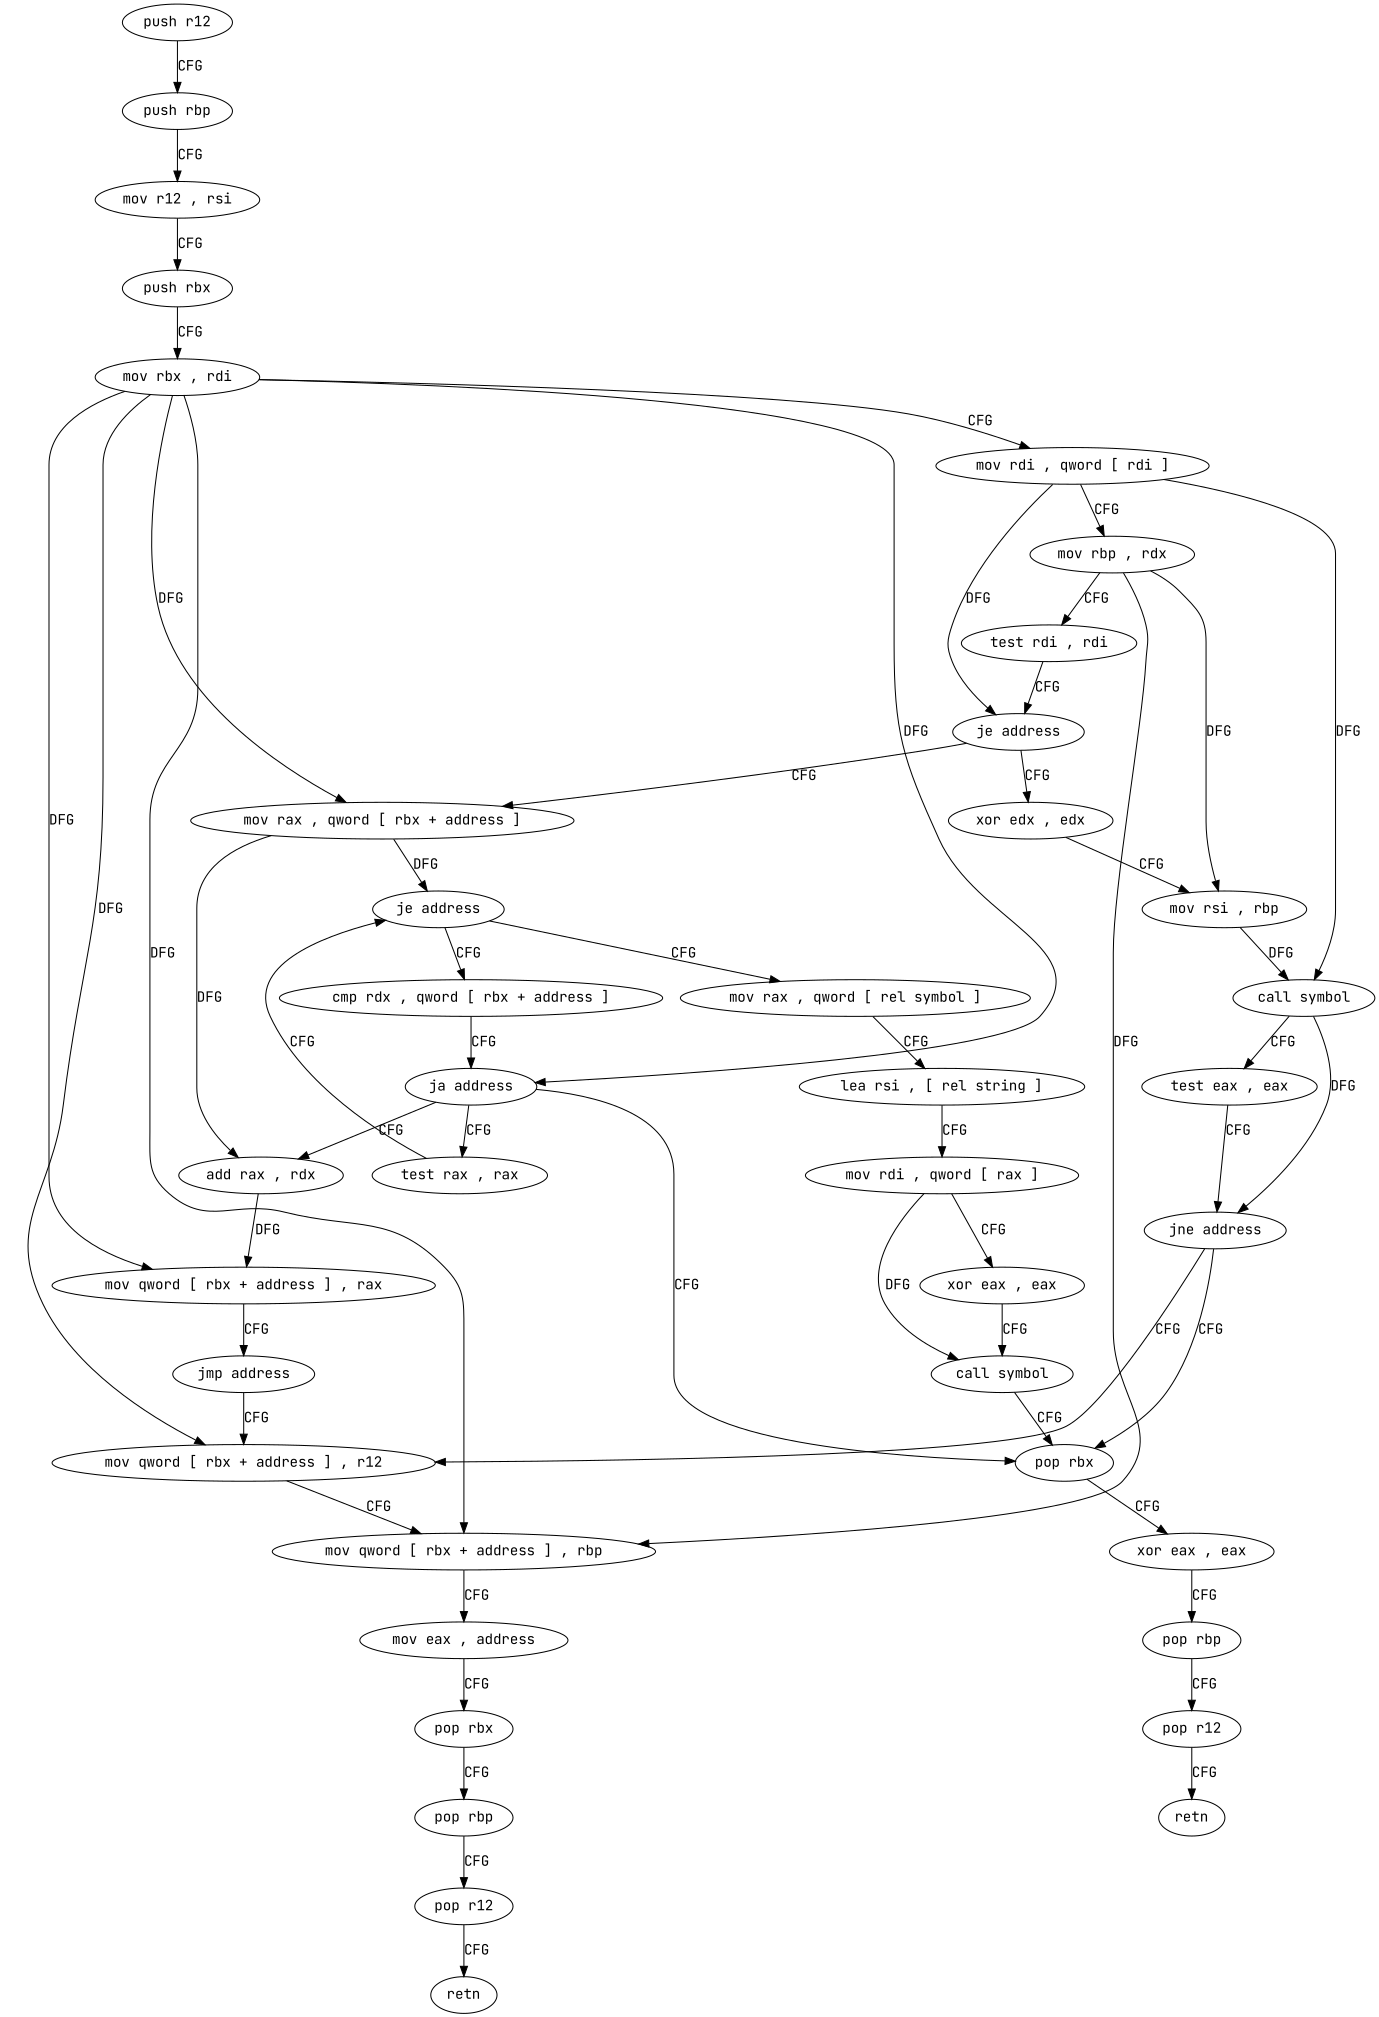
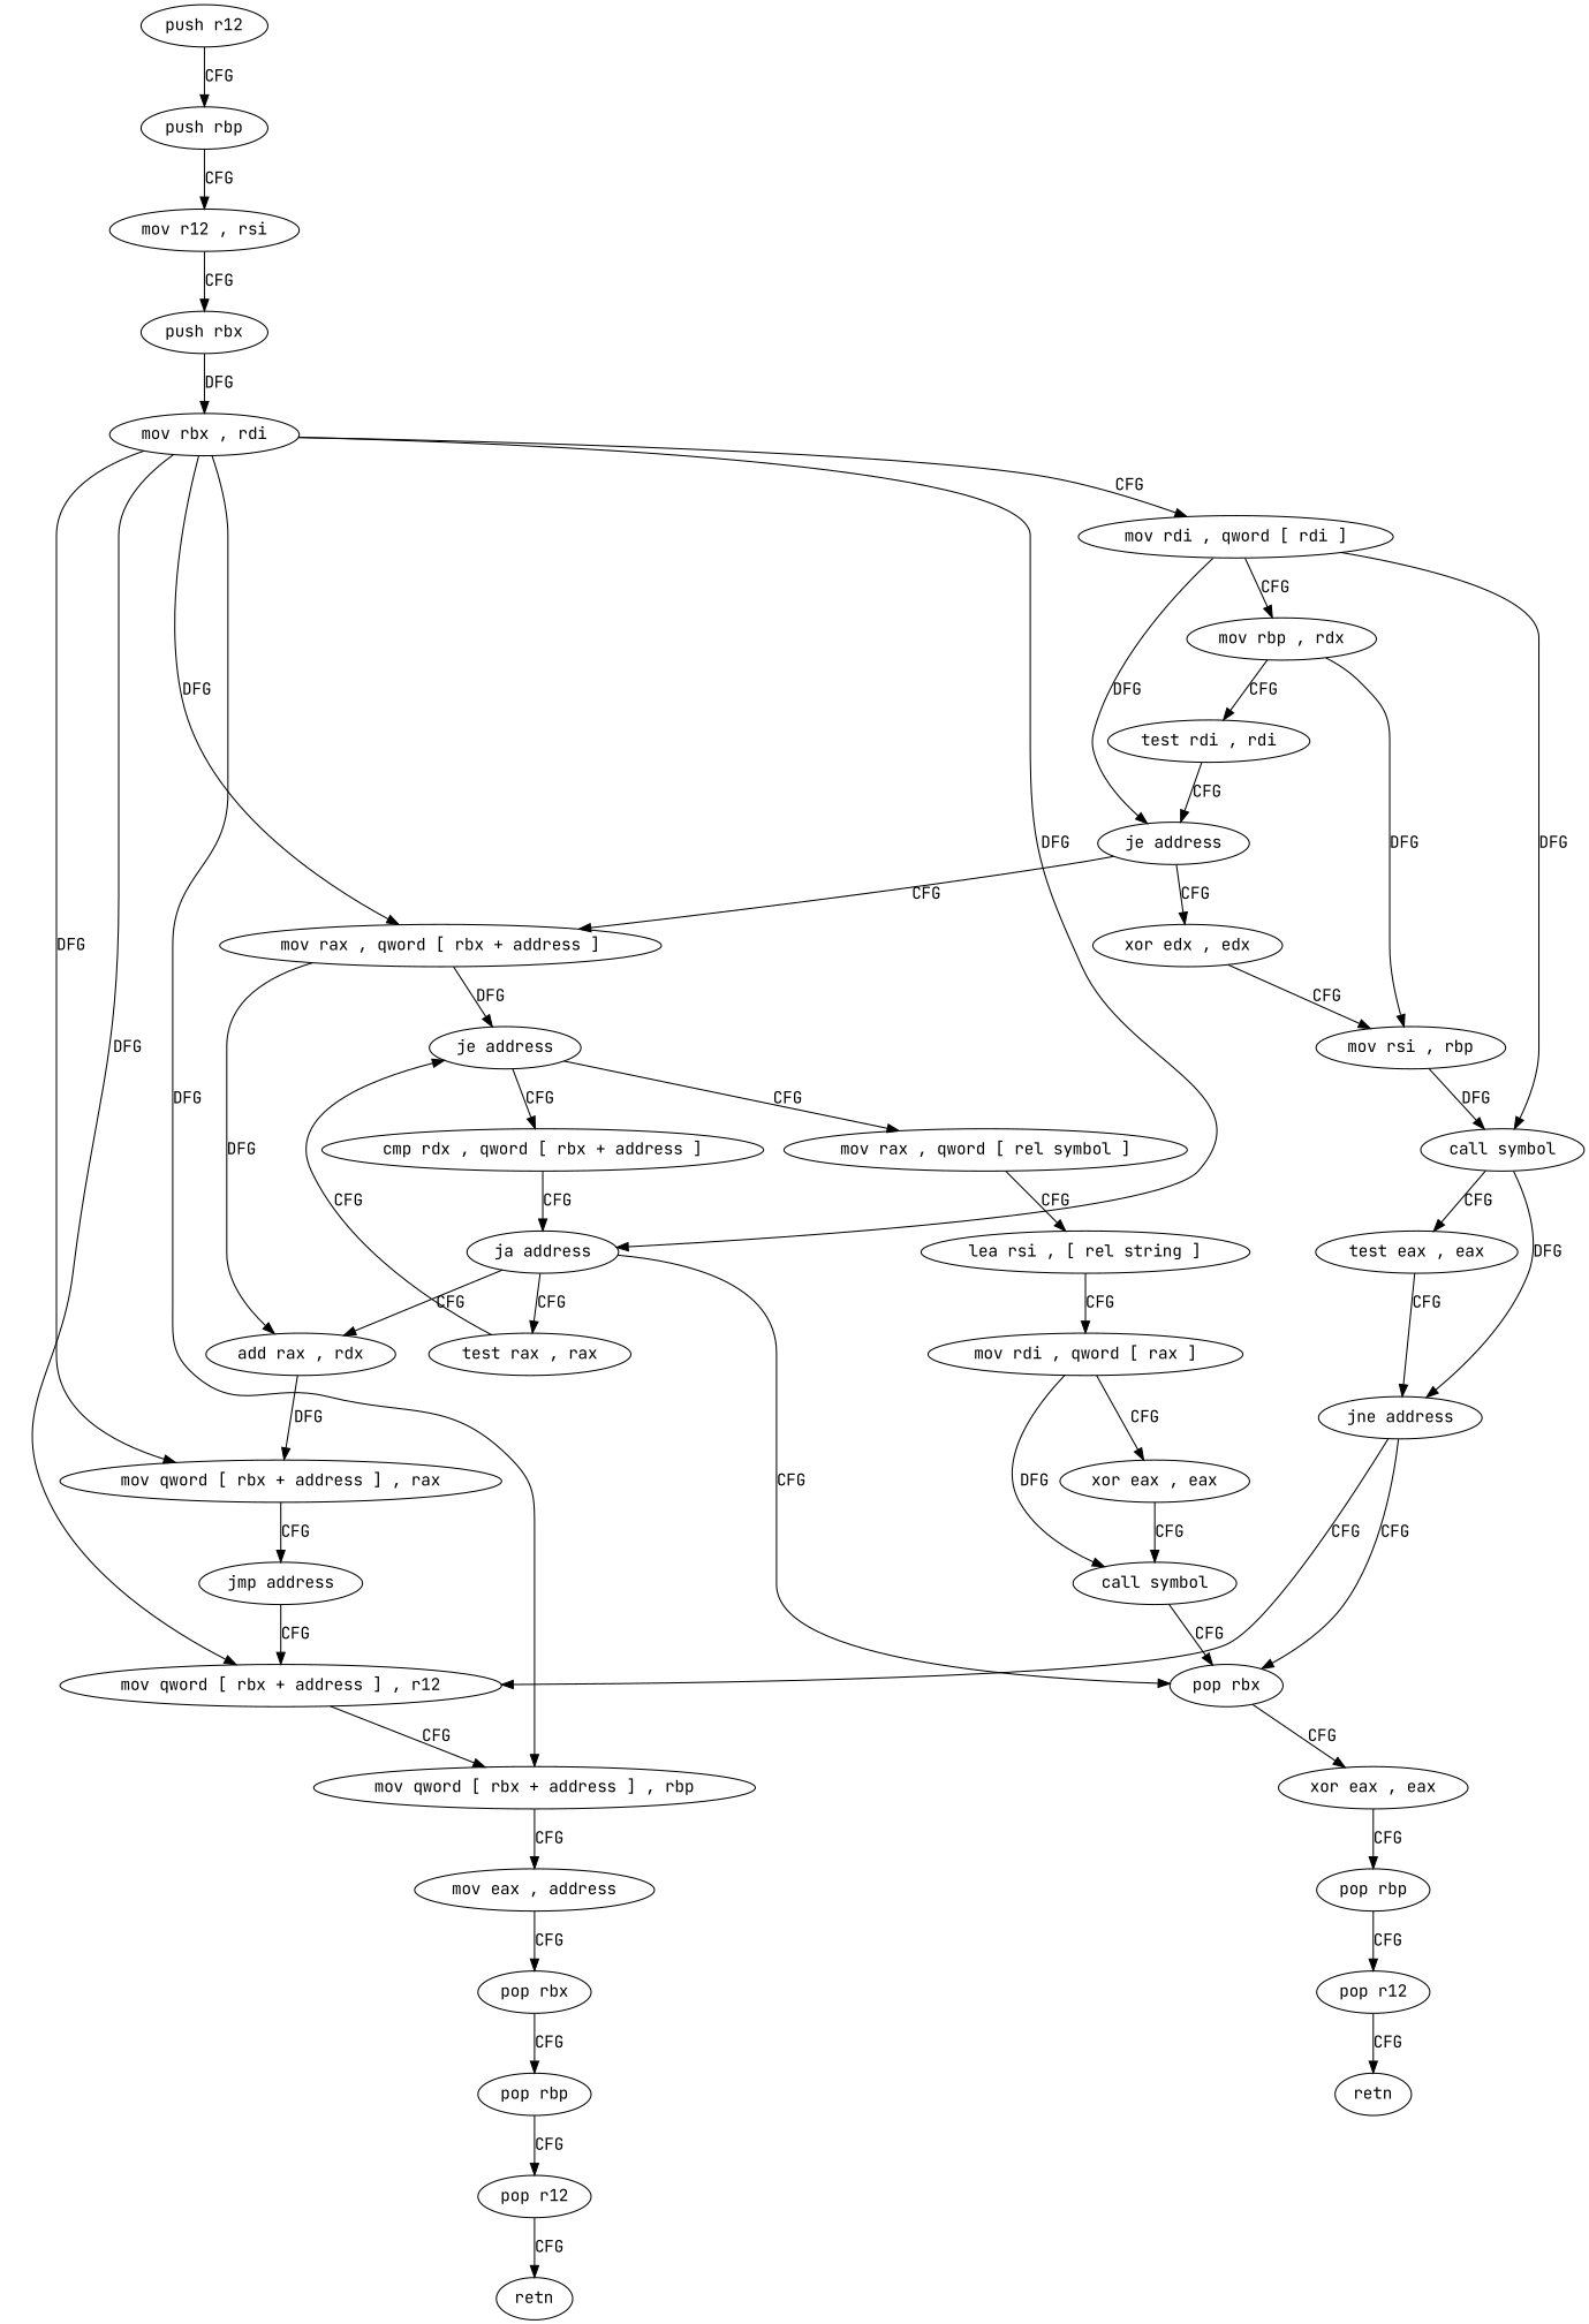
  digraph {
    fontname="JetBrains Mono"
    node [fontname="JetBrains Mono"]
    edge [fontname="JetBrains Mono"]
    n1 [label="push r12"]
    n2 [label="push rbp"]
    n3 [label="mov r12 , rsi"]
    n4 [label="push rbx"]
    n5 [label="mov rbx , rdi"]
    n6 [label="mov qword [ rbx + address ] , r12"]
    n7 [label="mov qword [ rbx + address ] , rbp"]
    n8 [label="mov rdi , qword [ rdi ]"]
    n9 [label="mov rax , qword [ rbx + address ]"]
    n10 [label="ja address"]
    n11 [label="mov qword [ rbx + address ] , rax"]
    n12 [label="mov rbp , rdx"]
    n13 [label="je address"]
    n14 [label="call symbol"]
    n15 [label="je address"]
    n16 [label="add rax , rdx"]
    n17 [label="test rax , rax"]
    n18 [label="pop rbx"]
    n19 [label="mov eax , address"]
    n20 [label="jmp address"]
    n21 [label="test rdi , rdi"]
    n22 [label="mov rsi , rbp"]
    n23 [label="xor edx , edx"]
    n24 [label="test eax , eax"]
    n25 [label="jne address"]
    n26 [label="mov rax , qword [ rel symbol ]"]
    n27 [label="cmp rdx , qword [ rbx + address ]"]
    n28 [label="lea rsi , [ rel string ]"]
    n29 [label="mov rdi , qword [ rax ]"]
    n30 [label="xor eax , eax"]
    n31 [label="pop rbp"]
    n32 [label="xor eax , eax"]
    n33 [label="call symbol"]
    n34 [label="pop r12"]
    n35 [label=retn]
    n36 [label="pop rbx"]
    n37 [label="pop rbp"]
    n38 [label="pop r12"]
    n39 [label=retn]
    n1 -> n2 [label=CFG]
    n2 -> n3 [label=CFG]
    n3 -> n4 [label=CFG]
-   n4 -> n5 [label=CFG]
+   n4 -> n5 [label=DFG]
    n5 -> n6 [label=DFG]
    n5 -> n7 [label=DFG]
    n5 -> n8 [label=CFG]
    n5 -> n9 [label=DFG]
    n5 -> n10 [label=DFG]
    n5 -> n11 [label=DFG]
    n6 -> n7 [label=CFG]
    n7 -> n19 [label=CFG]
    n8 -> n12 [label=CFG]
    n8 -> n13 [label=DFG]
    n8 -> n14 [label=DFG]
    n9 -> n15 [label=DFG]
    n9 -> n16 [label=DFG]
    n10 -> n16 [label=CFG]
    n10 -> n17 [label=CFG]
    n10 -> n18 [label=CFG]
    n11 -> n20 [label=CFG]
-   n12 -> n7 [label=DFG]
    n12 -> n21 [label=CFG]
    n12 -> n22 [label=DFG]
    n13 -> n9 [label=CFG]
    n13 -> n23 [label=CFG]
    n14 -> n24 [label=CFG]
    n14 -> n25 [label=DFG]
    n15 -> n26 [label=CFG]
    n15 -> n27 [label=CFG]
    n16 -> n11 [label=DFG]
    n17 -> n15 [label=CFG]
    n18 -> n30 [label=CFG]
    n19 -> n36 [label=CFG]
    n20 -> n6 [label=CFG]
    n21 -> n13 [label=CFG]
    n22 -> n14 [label=DFG]
    n23 -> n22 [label=CFG]
    n24 -> n25 [label=CFG]
    n25 -> n6 [label=CFG]
    n25 -> n18 [label=CFG]
    n26 -> n28 [label=CFG]
    n27 -> n10 [label=CFG]
    n28 -> n29 [label=CFG]
    n29 -> n32 [label=CFG]
    n29 -> n33 [label=DFG]
    n30 -> n31 [label=CFG]
    n31 -> n34 [label=CFG]
    n32 -> n33 [label=CFG]
    n33 -> n18 [label=CFG]
    n34 -> n35 [label=CFG]
    n36 -> n37 [label=CFG]
    n37 -> n38 [label=CFG]
    n38 -> n39 [label=CFG]
  }
